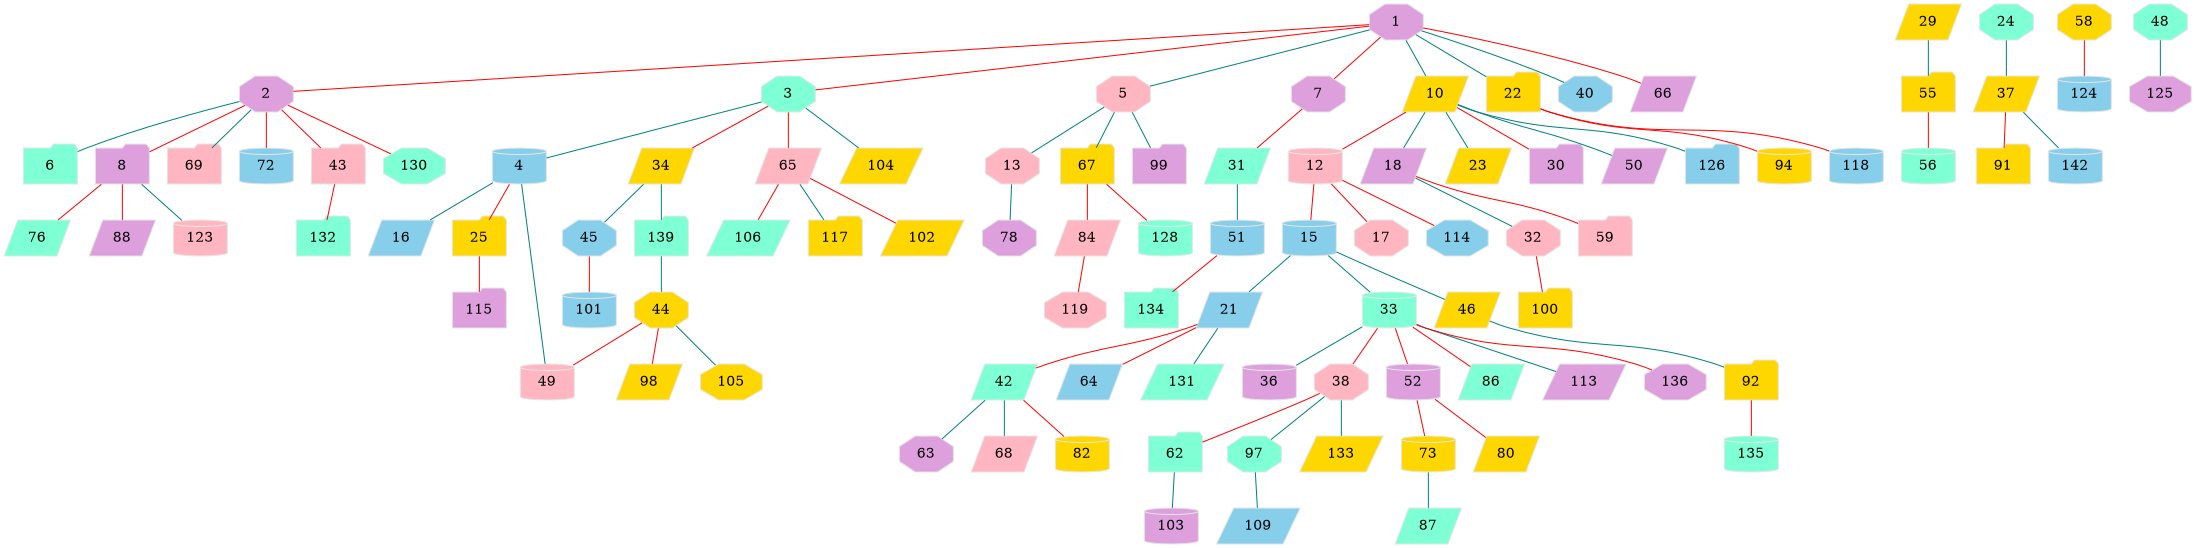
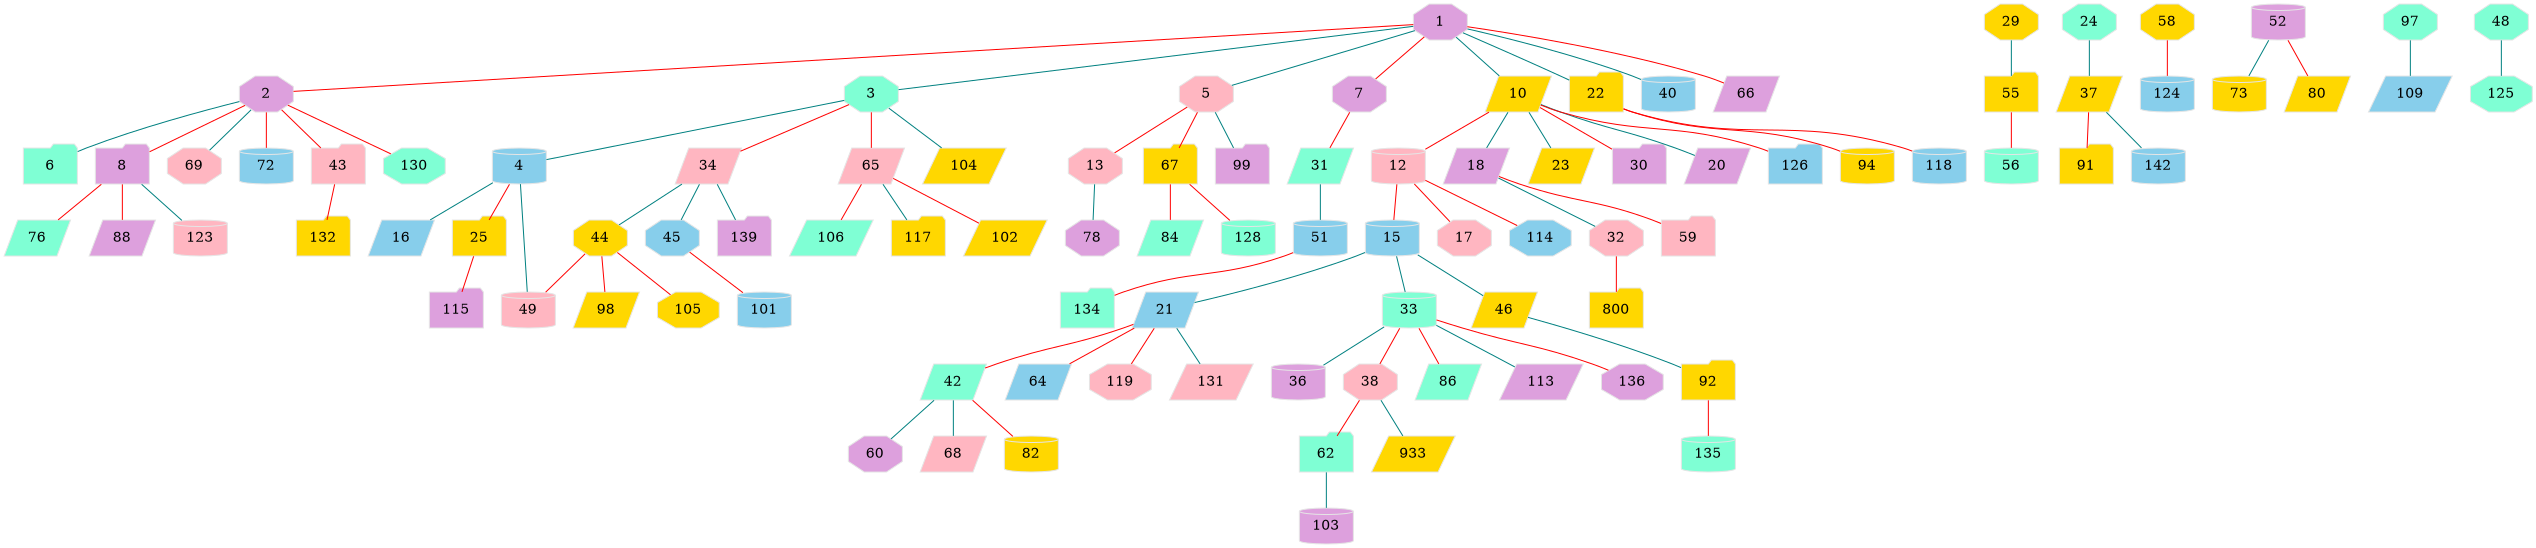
  graph {
    node [color=gray90 fillcolor=gold shape=parallelogram style=filled]
    edge [color=red]
    1 [fillcolor=plum shape=octagon super="+77"]
    2 [fillcolor=plum shape=octagon super="+53"]
    3 [fillcolor=aquamarine shape=octagon super="+9"]
    5 [fillcolor=lightpink shape=octagon]
    7 [fillcolor=plum shape=octagon super="+26"]
    10 [super="+11"]
    22 [shape=folder super="+85"]
-   40 [fillcolor=skyblue shape=octagon]
+   40 [fillcolor=skyblue shape=cylinder]
    66 [fillcolor=plum]
    6 [fillcolor=aquamarine shape=folder super="+71"]
    8 [fillcolor=plum shape=folder super="+47"]
-   69 [fillcolor=lightpink shape=folder super="+129"]
+   69 [fillcolor=lightpink shape=octagon super="+129"]
    72 [fillcolor=skyblue shape=cylinder]
    n14 [fillcolor=lightpink label=43 shape=folder super="+108"]
    130 [fillcolor=aquamarine shape=octagon]
    4 [fillcolor=skyblue shape=cylinder super="+14"]
-   34 [super="+89"]
+   34 [fillcolor=lightpink super="+89"]
    65 [fillcolor=lightpink super="+79"]
    104
    13 [fillcolor=lightpink shape=octagon super="+21"]
    67 [shape=folder super="+74"]
    99 [fillcolor=plum shape=folder]
    31 [fillcolor=aquamarine]
    12 [fillcolor=lightpink shape=cylinder super="+70"]
    18 [fillcolor=plum super="+35"]
    23
    30 [fillcolor=plum shape=folder]
-   50 [fillcolor=plum]
+   50 [fillcolor=plum label=20]
    126 [fillcolor=skyblue shape=folder]
    94 [shape=cylinder]
    118 [fillcolor=skyblue shape=cylinder]
    76 [fillcolor=aquamarine]
    88 [fillcolor=plum]
    123 [fillcolor=lightpink shape=cylinder]
-   132 [fillcolor=aquamarine shape=folder super="+143"]
+   132 [shape=folder super="+143"]
    16 [fillcolor=skyblue super="+81"]
    25 [shape=folder super="+27"]
    49 [fillcolor=lightpink shape=cylinder]
    44 [shape=octagon super="+57"]
    45 [fillcolor=skyblue shape=octagon super="+111"]
-   139 [fillcolor=aquamarine shape=folder]
+   139 [fillcolor=plum shape=folder]
    106 [fillcolor=aquamarine]
    117 [shape=folder]
    n44 [label=102]
    115 [fillcolor=plum shape=folder]
-   29 [super="+141"]
+   29 [shape=octagon super="+141"]
    55 [shape=folder super="+90"]
    78 [fillcolor=plum shape=octagon]
-   84 [fillcolor=lightpink]
+   84 [fillcolor=aquamarine]
    128 [fillcolor=aquamarine shape=cylinder]
    24 [fillcolor=aquamarine shape=octagon]
    37 [super="+41"]
    51 [fillcolor=skyblue shape=cylinder super="+95"]
    15 [fillcolor=skyblue shape=cylinder super="+19"]
    17 [fillcolor=lightpink shape=octagon super="+116"]
    114 [fillcolor=skyblue shape=octagon]
    32 [fillcolor=lightpink shape=octagon]
    59 [fillcolor=lightpink shape=folder super="+96"]
    n59 [fillcolor=skyblue label=21 super="+28"]
    33 [fillcolor=aquamarine shape=cylinder super="+39"]
    46
    58 [shape=octagon super="+75"]
    124 [fillcolor=skyblue shape=cylinder super="+127"]
    42 [fillcolor=aquamarine super="+61"]
    64 [fillcolor=skyblue]
    119 [fillcolor=lightpink shape=octagon]
-   131 [fillcolor=aquamarine]
+   131 [fillcolor=lightpink]
    36 [fillcolor=plum shape=cylinder super="+137"]
    38 [fillcolor=lightpink shape=octagon super="+43"]
    52 [fillcolor=plum shape=cylinder super="+54"]
    86 [fillcolor=aquamarine]
    113 [fillcolor=plum]
    136 [fillcolor=plum shape=octagon]
    92 [shape=folder super="+102"]
-   100 [shape=folder]
-   63 [fillcolor=plum shape=octagon]
+   100 [shape=folder label=800]
+   63 [fillcolor=plum shape=octagon label=60]
    68 [fillcolor=lightpink]
    82 [shape=cylinder]
    91 [shape=folder super="+112"]
    142 [fillcolor=skyblue shape=cylinder]
    56 [fillcolor=aquamarine shape=cylinder]
    134 [fillcolor=aquamarine shape=folder super="+140"]
    62 [fillcolor=aquamarine shape=folder]
    97 [fillcolor=aquamarine shape=octagon]
-   133
+   133 [label=933]
    73 [shape=cylinder]
    80
    98
    105 [shape=octagon super="+110"]
    101 [fillcolor=skyblue shape=cylinder super="+138"]
    48 [fillcolor=aquamarine shape=octagon]
-   125 [fillcolor=plum shape=octagon]
+   125 [fillcolor=aquamarine shape=octagon]
    103 [fillcolor=plum shape=cylinder]
    109 [fillcolor=skyblue]
    135 [fillcolor=aquamarine shape=cylinder]
-   87 [fillcolor=aquamarine super="+93"]
    1 -- 2
-   1 -- 3
+   1 -- 3 [color=teal]
    1 -- 5 [color=teal]
    1 -- 7
    1 -- 10 [color=teal]
    1 -- 22 [color=teal]
    1 -- 40 [color=teal]
    1 -- 66
    2 -- 6 [color=teal]
    2 -- 8
    2 -- 69 [color=teal]
    2 -- 72
    2 -- n14
    2 -- 130
    3 -- 4 [color=teal]
    3 -- 34
    3 -- 65
    3 -- 104 [color=teal]
-   5 -- 13 [color=teal]
-   5 -- 67 [color=teal]
+   5 -- 13
+   5 -- 67
    5 -- 99 [color=teal]
    7 -- 31
    10 -- 12
    10 -- 18 [color=teal]
    10 -- 23 [color=teal]
    10 -- 30
    10 -- 50 [color=teal]
-   10 -- 126 [color=teal]
+   10 -- 126
    22 -- 94
    22 -- 118
    8 -- 76
    8 -- 88
    8 -- 123 [color=teal]
    n14 -- 132
    4 -- 16 [color=teal]
    4 -- 25
    4 -- 49 [color=teal]
-   139 -- 44 [color=teal]
+   34 -- 44 [color=teal]
    34 -- 45 [color=teal]
    34 -- 139 [color=teal]
    65 -- 106
    65 -- 117 [color=teal]
    65 -- n44
    13 -- 78 [color=teal]
    67 -- 84
    67 -- 128
    31 -- 51 [color=teal]
    12 -- 15
    12 -- 17
    12 -- 114
    18 -- 32 [color=teal]
    18 -- 59
    25 -- 115
    44 -- 49
    44 -- 98
-   44 -- 105 [color=teal]
+   44 -- 105
    45 -- 101
    29 -- 55 [color=teal]
    55 -- 56
    24 -- 37 [color=teal]
    37 -- 91
    37 -- 142 [color=teal]
    51 -- 134
    15 -- n59 [color=teal]
    15 -- 33 [color=teal]
    15 -- 46 [color=teal]
    32 -- 100
    n59 -- 42
    n59 -- 64
-   84 -- 119
+   n59 -- 119
    n59 -- 131 [color=teal]
    33 -- 36 [color=teal]
    33 -- 38
-   33 -- 52
    33 -- 86
    33 -- 113 [color=teal]
    33 -- 136
    46 -- 92 [color=teal]
    58 -- 124
    42 -- 63 [color=teal]
    42 -- 68 [color=teal]
    42 -- 82
    38 -- 62
-   38 -- 97 [color=teal]
    38 -- 133 [color=teal]
-   52 -- 73
+   52 -- 73 [color=teal]
    52 -- 80
    92 -- 135
    62 -- 103 [color=teal]
    97 -- 109 [color=teal]
-   73 -- 87 [color=teal]
    48 -- 125 [color=teal]
  }
